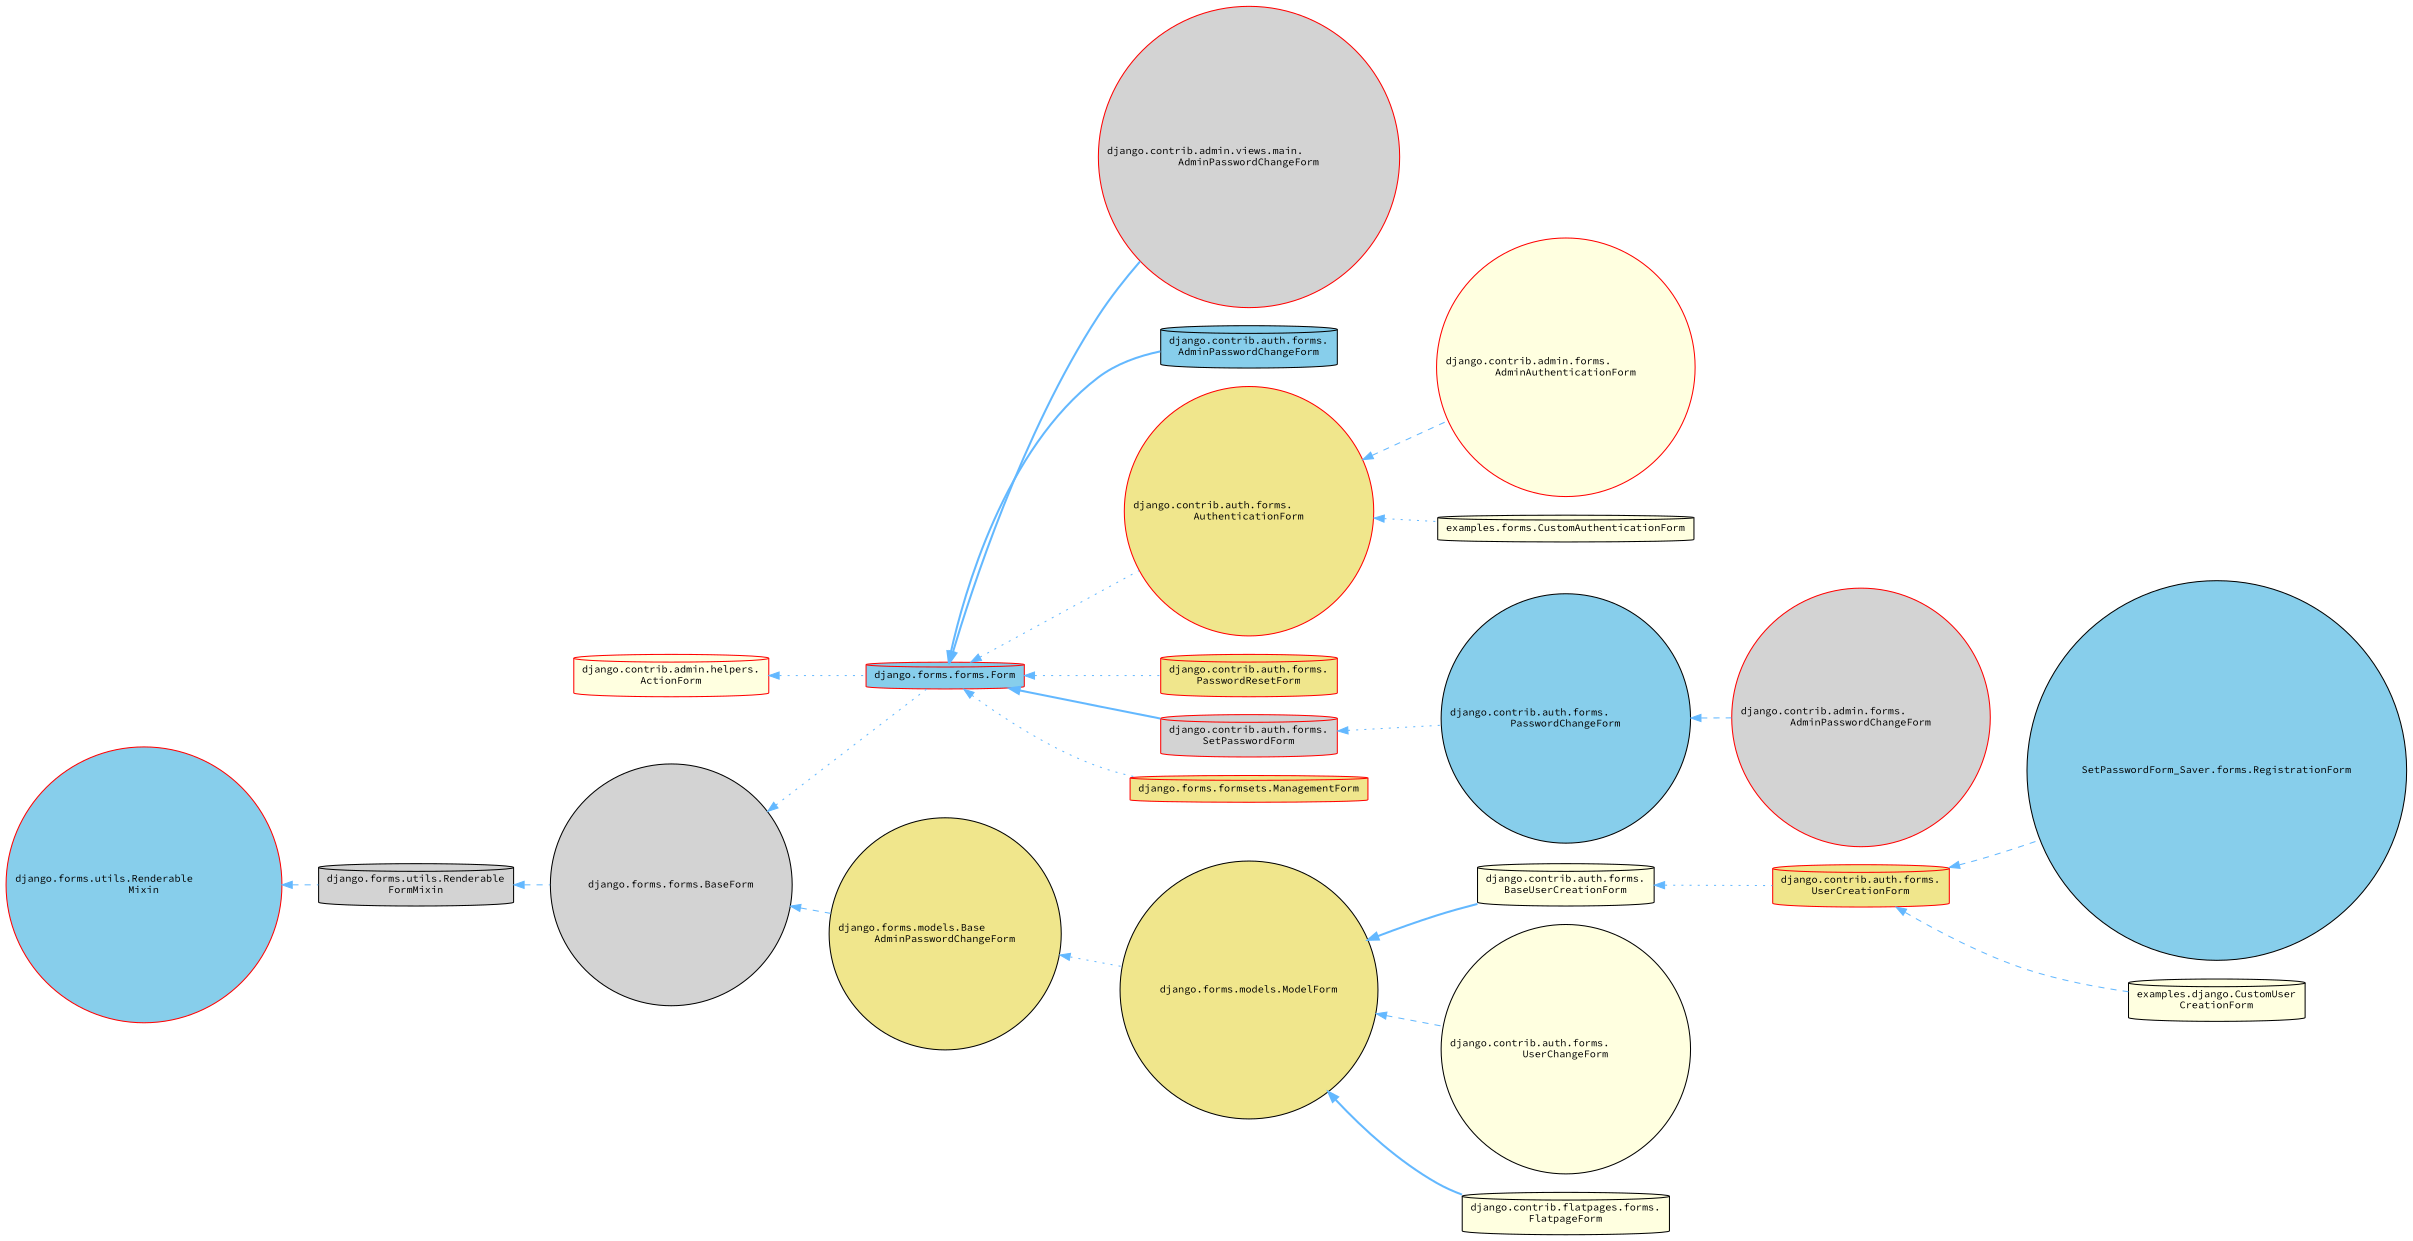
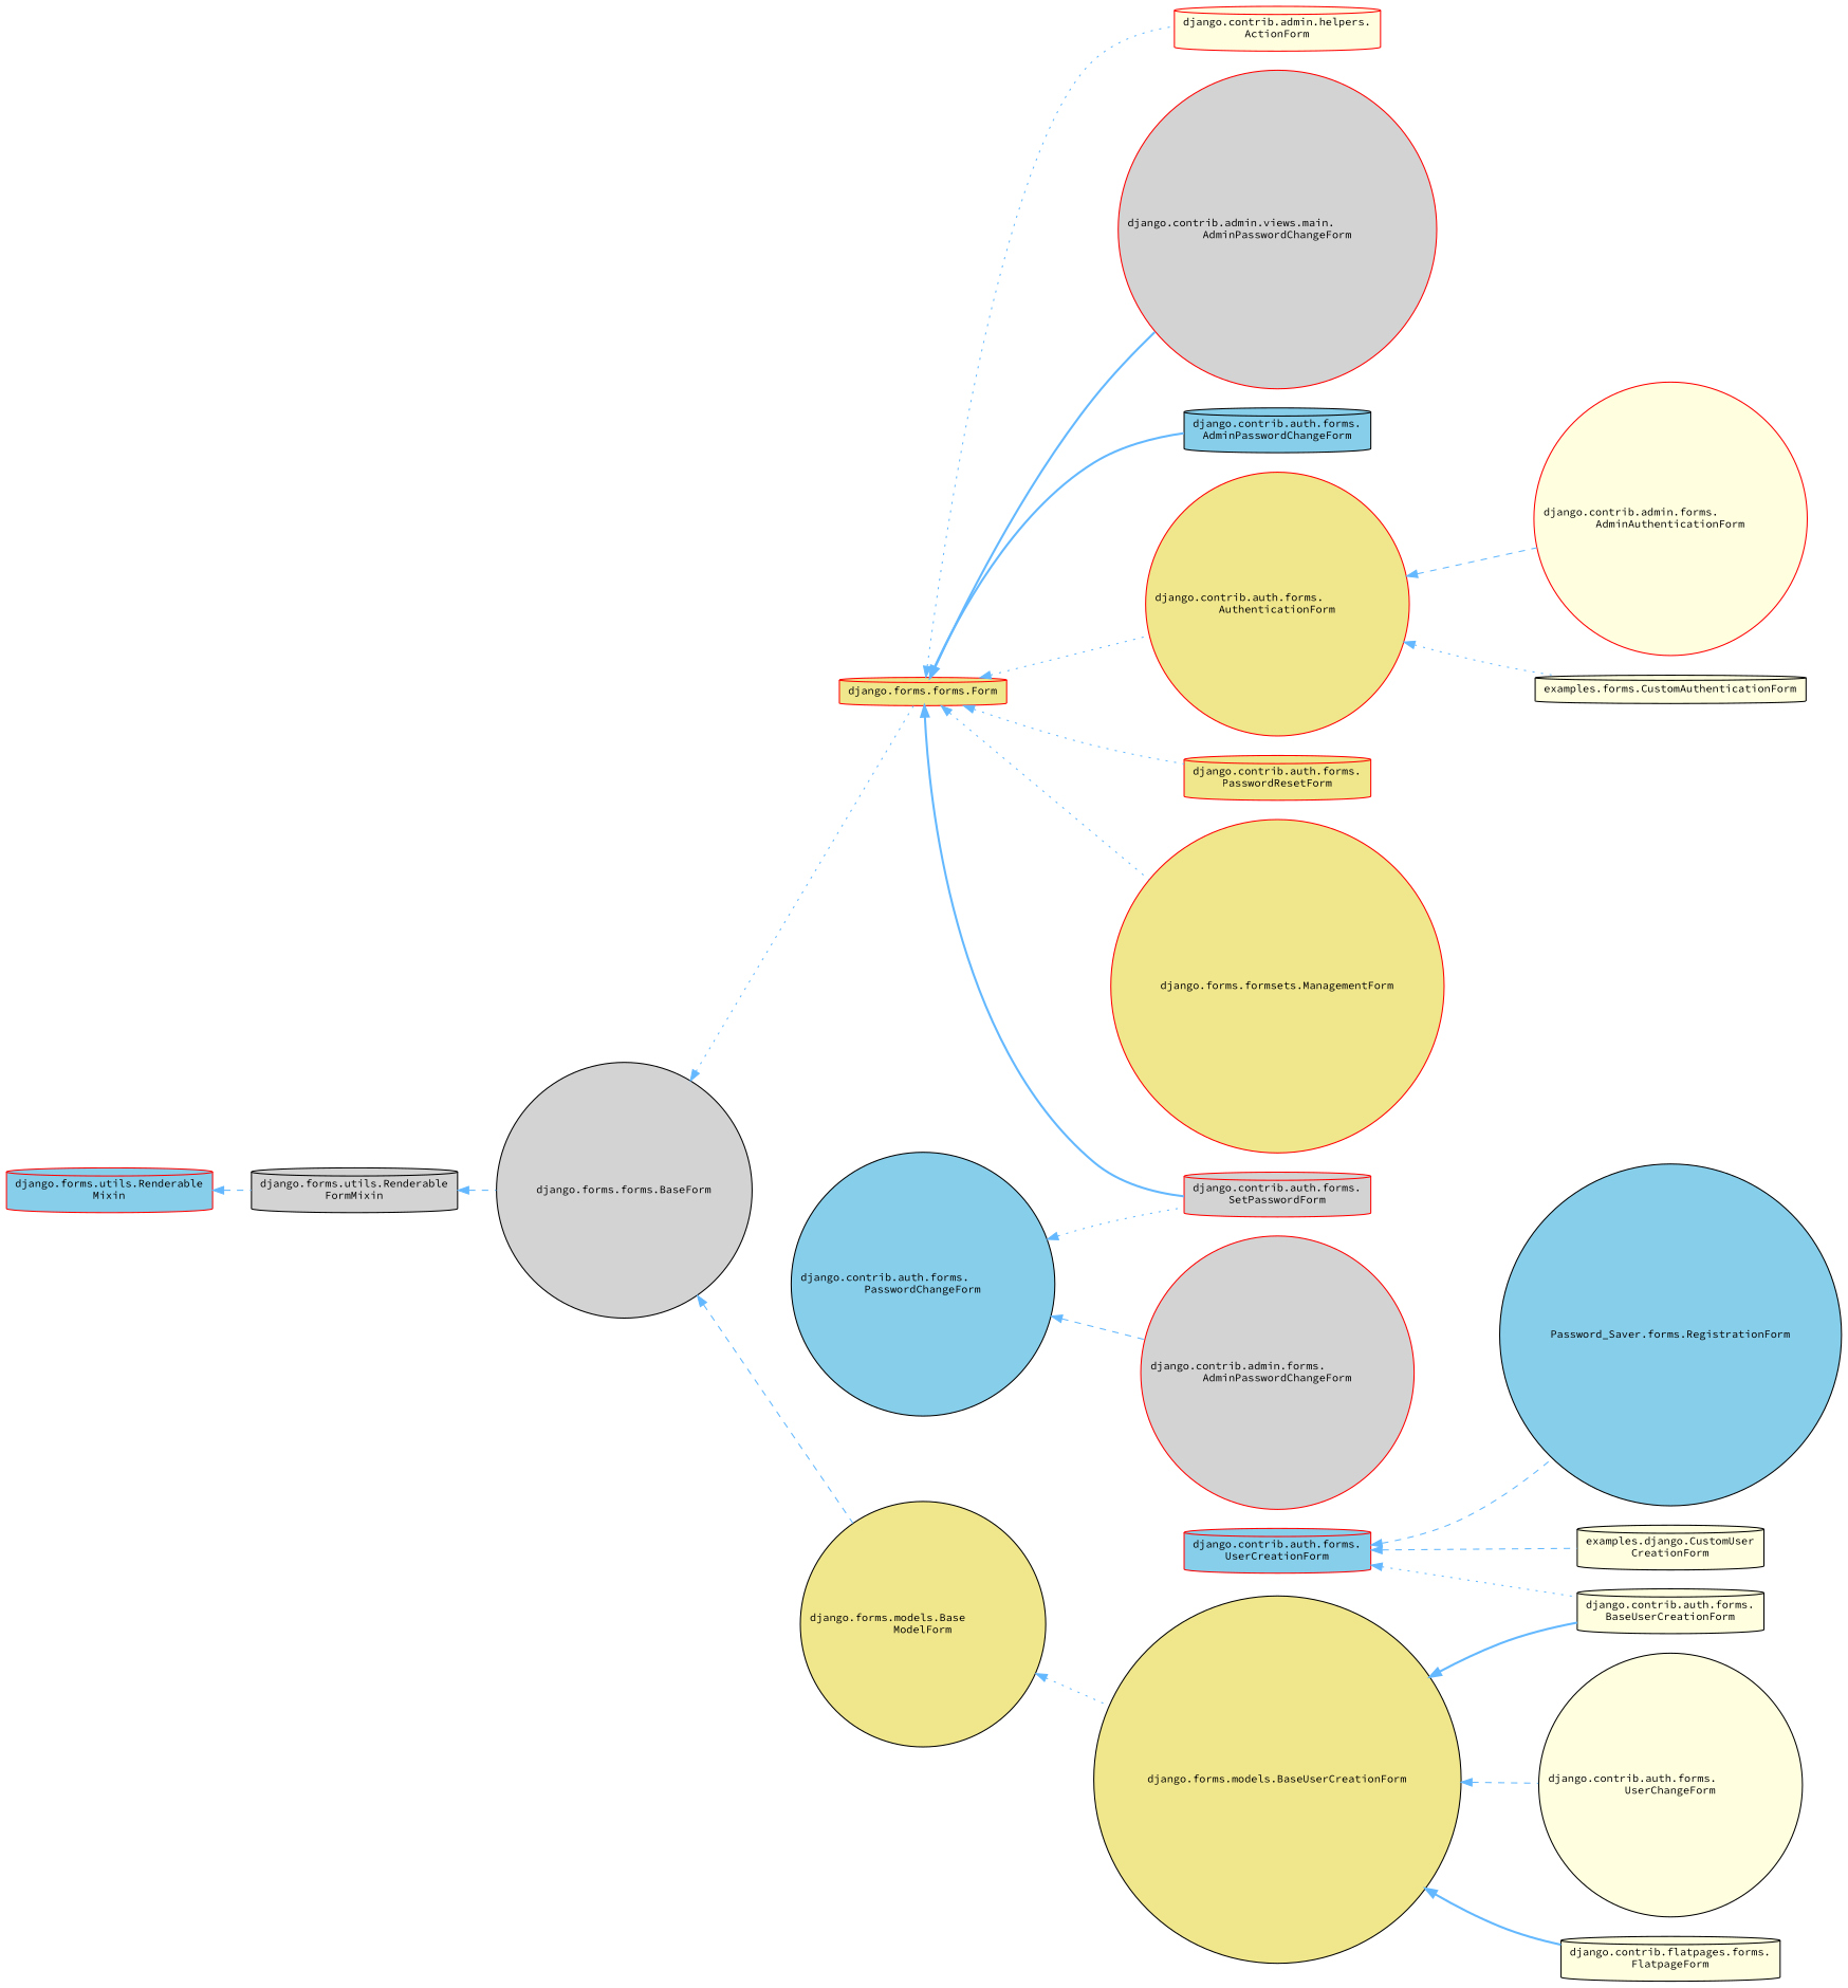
  digraph {
    fontname="Source Code Pro"
    rankdir=LR
    node [color=black fillcolor=lightyellow fontname="Source Code Pro" fontsize=10 shape=cylinder style=filled]
    edge [color=steelblue1 dir=back fontname="Source Code Pro" fontsize=10 labelfontname=Helvetica labelfontsize=10 style=dotted]
    n1 [fillcolor=lightgrey fontcolor=black height=0.2 label="django.forms.forms.BaseForm" shape=circle width=0.4]
-   n2 [color=red fillcolor=skyblue height=0.2 label="django.forms.forms.Form" width=0.4]
-   n3 [fillcolor=khaki height=0.2 label="django.forms.models.Base\lAdminPasswordChangeForm" shape=circle width=0.4]
+   n2 [color=red fillcolor=khaki height=0.2 label="django.forms.forms.Form" width=0.4]
+   n3 [fillcolor=khaki height=0.2 label="django.forms.models.Base\lModelForm" shape=circle width=0.4]
    n4 [color=red height=0.2 label="django.contrib.admin.helpers.\lActionForm" width=0.4]
    n5 [color=red fillcolor=lightgrey height=0.2 label="django.contrib.admin.views.main.\lAdminPasswordChangeForm" shape=circle width=0.4]
    n6 [fillcolor=skyblue height=0.2 label="django.contrib.auth.forms.\lAdminPasswordChangeForm" width=0.4]
    n7 [color=red fillcolor=khaki height=0.2 label="django.contrib.auth.forms.\lAuthenticationForm" shape=circle width=0.4]
    n8 [color=red fillcolor=khaki height=0.2 label="django.contrib.auth.forms.\lPasswordResetForm" width=0.4]
    n9 [color=red fillcolor=lightgrey height=0.2 label="django.contrib.auth.forms.\lSetPasswordForm" width=0.4]
-   n10 [color=red fillcolor=khaki height=0.2 label="django.forms.formsets.ManagementForm" width=0.4]
-   n11 [fillcolor=khaki height=0.2 label="django.forms.models.ModelForm" shape=circle width=0.4]
+   n10 [color=red fillcolor=khaki height=0.2 label="django.forms.formsets.ManagementForm" shape=circle width=0.4]
+   n11 [fillcolor=khaki height=0.2 label="django.forms.models.BaseUserCreationForm" shape=circle width=0.4]
    n12 [fillcolor=lightgrey height=0.2 label="django.forms.utils.Renderable\lFormMixin" width=0.4]
-   n13 [color=red fillcolor=skyblue height=0.2 label="django.forms.utils.Renderable\lMixin" shape=circle width=0.4]
+   n13 [color=red fillcolor=skyblue height=0.2 label="django.forms.utils.Renderable\lMixin" width=0.4]
    n14 [color=red height=0.2 label="django.contrib.admin.forms.\lAdminAuthenticationForm" shape=circle width=0.4]
    n15 [height=0.2 label="examples.forms.CustomAuthenticationForm" width=0.4]
    n16 [fillcolor=skyblue height=0.2 label="django.contrib.auth.forms.\lPasswordChangeForm" shape=circle width=0.4]
    n17 [color=red fillcolor=lightgrey height=0.2 label="django.contrib.admin.forms.\lAdminPasswordChangeForm" shape=circle width=0.4]
    n18 [height=0.2 label="django.contrib.auth.forms.\lBaseUserCreationForm" width=0.4]
    n19 [height=0.2 label="django.contrib.auth.forms.\lUserChangeForm" shape=circle width=0.4]
    n20 [height=0.2 label="django.contrib.flatpages.forms.\lFlatpageForm" width=0.4]
-   n21 [color=red fillcolor=khaki height=0.2 label="django.contrib.auth.forms.\lUserCreationForm" width=0.4]
-   n22 [fillcolor=skyblue height=0.2 label="SetPasswordForm_Saver.forms.RegistrationForm" shape=circle width=0.4]
+   n21 [color=red fillcolor=skyblue height=0.2 label="django.contrib.auth.forms.\lUserCreationForm" width=0.4]
+   n22 [fillcolor=skyblue height=0.2 label="Password_Saver.forms.RegistrationForm" shape=circle width=0.4]
    n23 [height=0.2 label="examples.django.CustomUser\lCreationForm" width=0.4]
    n1 -> n2
    n1 -> n3 [style=dashed]
-   n4 -> n2
+   n2 -> n4
    n2 -> n5 [style=bold]
    n2 -> n6 [style=bold]
    n2 -> n7
    n2 -> n8
    n2 -> n9 [style=bold]
    n2 -> n10
    n3 -> n11
    n7 -> n14 [style=dashed]
    n7 -> n15
-   n9 -> n16
+   n16 -> n9
    n11 -> n18 [style=bold]
    n11 -> n19 [style=dashed]
    n11 -> n20 [style=bold]
    n12 -> n1 [style=dashed]
    n13 -> n12 [style=dashed]
    n16 -> n17 [style=dashed]
-   n18 -> n21
+   n21 -> n18
    n21 -> n22 [style=dashed]
    n21 -> n23 [style=dashed]
  }
